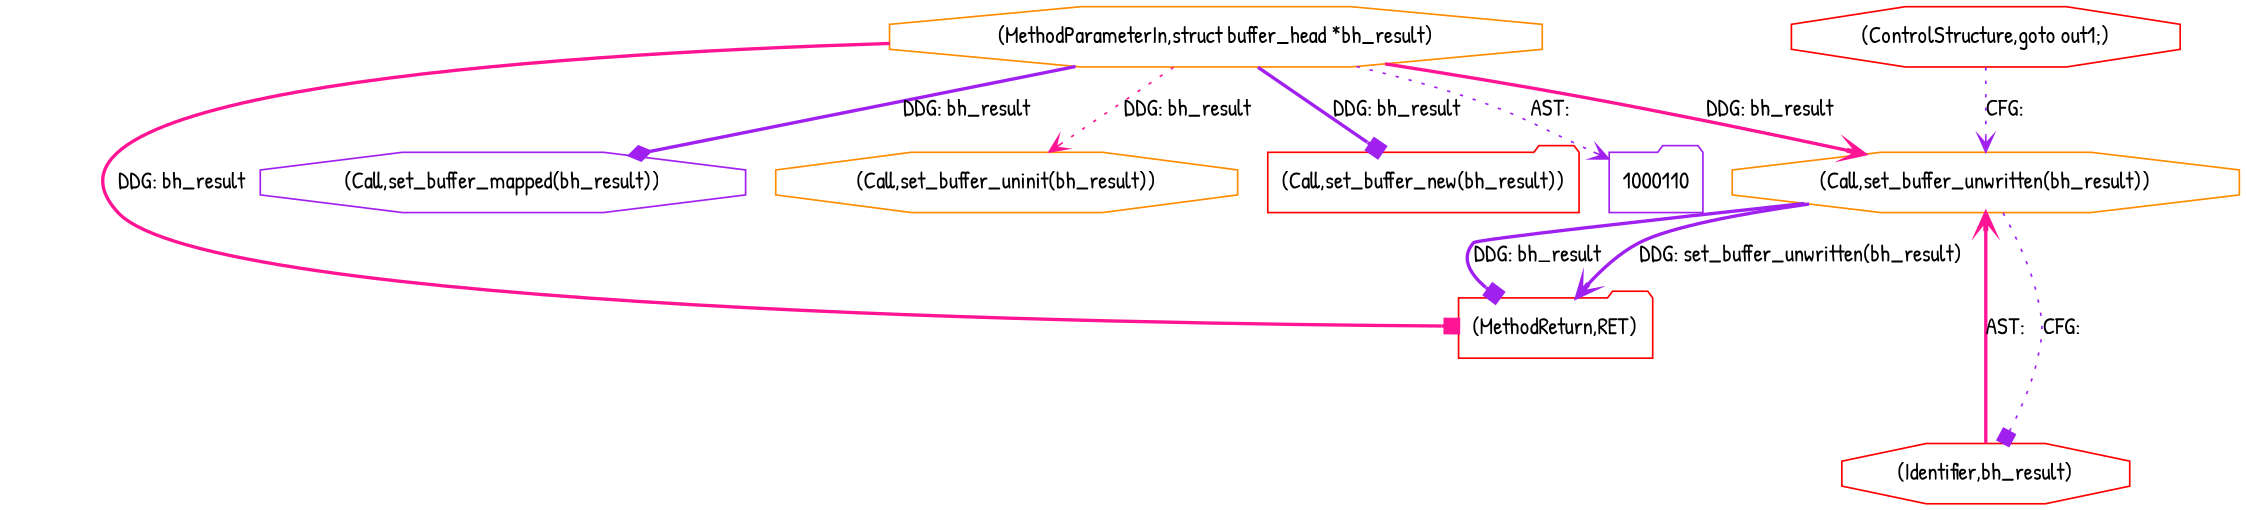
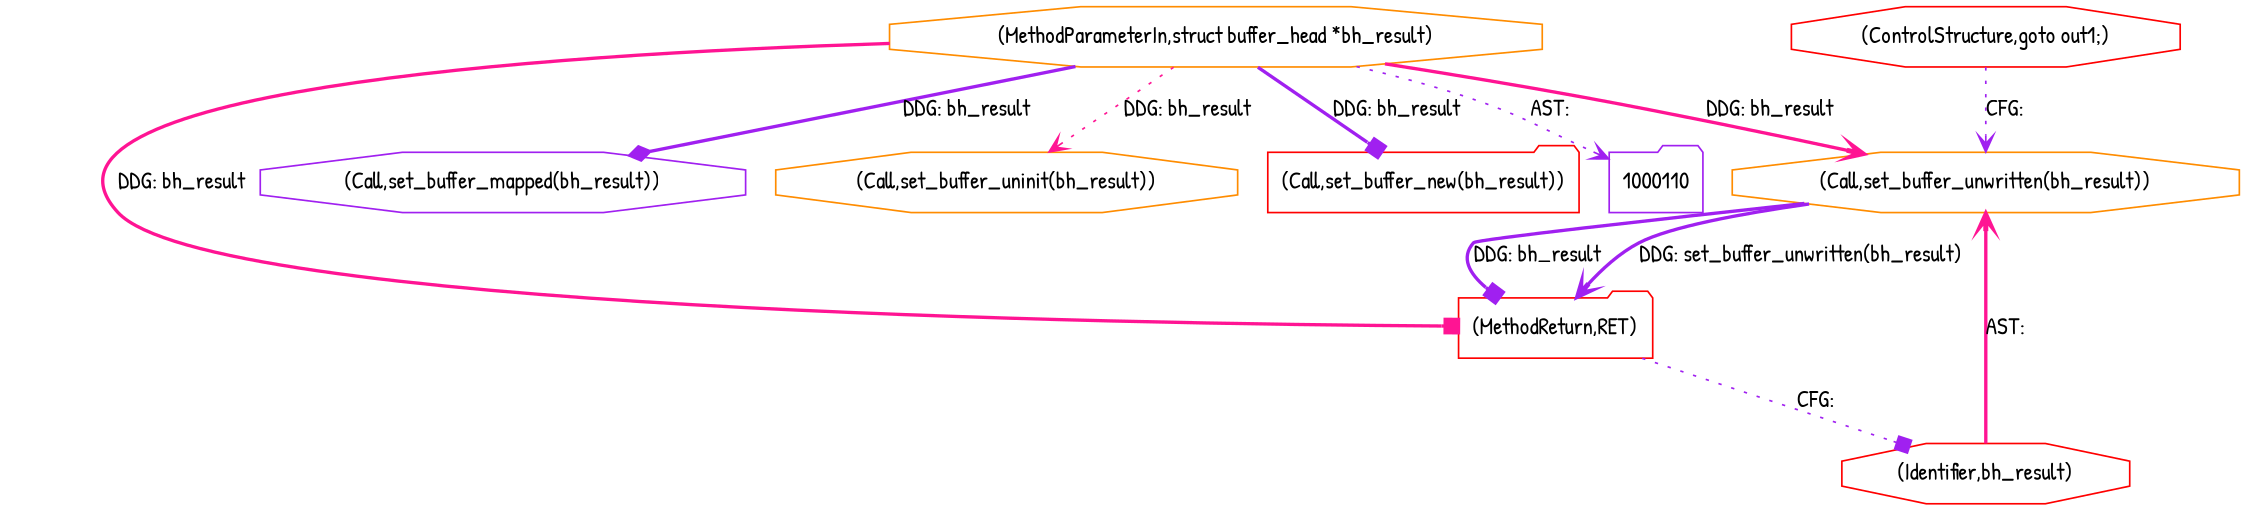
  digraph {
    fontname="Patrick Hand"
    node [color=red fontname="Patrick Hand" shape=octagon]
    edge [arrowhead=vee color=purple fontname="Patrick Hand" style=bold]
    n1 [color=darkorange label="(Call,set_buffer_unwritten(bh_result))"]
    n2 [label="(Identifier,bh_result)"]
    n3 [label="(MethodReturn,RET)" shape=folder]
    n4 [color=darkorange label="(MethodParameterIn,struct buffer_head *bh_result)"]
    n5 [color=purple label="(Call,set_buffer_mapped(bh_result))"]
    n6 [color=darkorange label="(Call,set_buffer_uninit(bh_result))"]
    n7 [label="(Call,set_buffer_new(bh_result))" shape=folder]
    1000110 [color=purple shape=folder]
    n9 [label="(ControlStructure,goto out1;)"]
-   n1 -> n2 [arrowhead=box label="CFG: " style=dotted]
+   n3 -> n2 [arrowhead=box label="CFG: " style=dotted]
    n1 -> n3 [arrowhead=box label="DDG: bh_result"]
    n1 -> n3 [label="DDG: set_buffer_unwritten(bh_result)"]
    n2 -> n1 [color=deeppink label="AST: "]
    n4 -> n1 [color=deeppink label="DDG: bh_result"]
    n4 -> n3 [arrowhead=box color=deeppink label="DDG: bh_result"]
    n4 -> n5 [arrowhead=diamond label="DDG: bh_result"]
    n4 -> n6 [color=deeppink label="DDG: bh_result" style=dotted]
    n4 -> n7 [arrowhead=box label="DDG: bh_result"]
    n4 -> 1000110 [label="AST: " style=dotted]
    n9 -> n1 [label="CFG: " style=dotted]
  }
